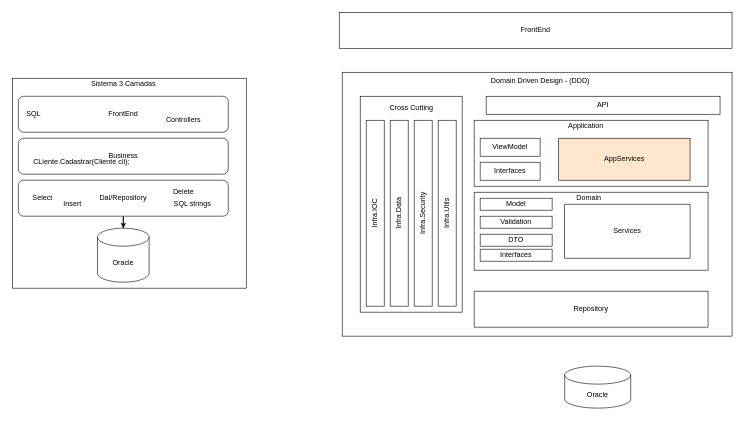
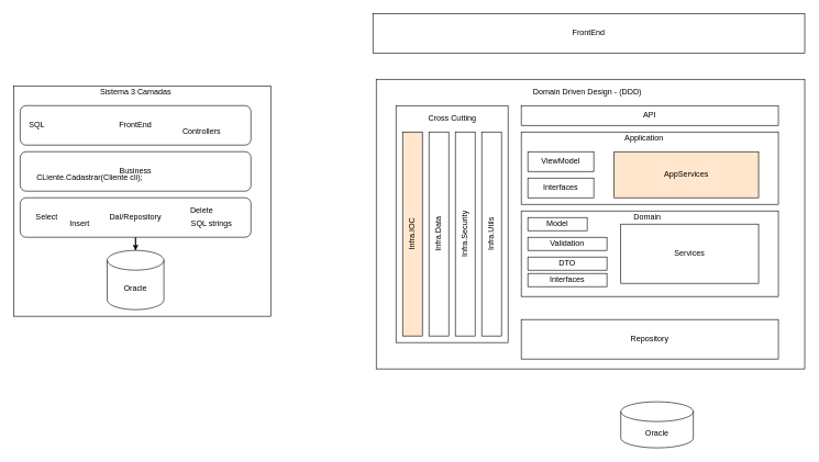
  <mxCell id="0" />
  <mxCell id="1" parent="0" />
  <mxCell id="2" value="" style="rounded=0;whiteSpace=wrap;html=1;" parent="1" vertex="1"><mxGeometry x="570" y="120" width="650" height="440" as="geometry" /></mxCell>
  <mxCell id="3" value="" style="rounded=0;whiteSpace=wrap;html=1;" parent="1" vertex="1"><mxGeometry x="20" y="130" width="390" height="350" as="geometry" /></mxCell>
  <mxCell id="4" style="edgeStyle=orthogonalEdgeStyle;rounded=0;orthogonalLoop=1;jettySize=auto;html=1;" parent="1" source="5" target="8" edge="1"><mxGeometry relative="1" as="geometry" /></mxCell>
  <mxCell id="5" value="Dal/Repository" style="rounded=1;whiteSpace=wrap;html=1;" parent="1" vertex="1"><mxGeometry x="30" y="300" width="350" height="60" as="geometry" /></mxCell>
  <mxCell id="6" value="Business" style="rounded=1;whiteSpace=wrap;html=1;" parent="1" vertex="1"><mxGeometry x="30" y="230" width="350" height="60" as="geometry" /></mxCell>
  <mxCell id="7" value="FrontEnd" style="rounded=1;whiteSpace=wrap;html=1;" parent="1" vertex="1"><mxGeometry x="30" y="160" width="350" height="60" as="geometry" /></mxCell>
  <mxCell id="8" value="Oracle" style="shape=cylinder3;whiteSpace=wrap;html=1;boundedLbl=1;backgroundOutline=1;size=15;" parent="1" vertex="1"><mxGeometry x="162" y="380" width="86" height="90" as="geometry" /></mxCell>
  <mxCell id="9" value="Select" style="text;html=1;align=center;verticalAlign=middle;resizable=0;points=[];autosize=1;" parent="1" vertex="1"><mxGeometry x="45" y="320" width="50" height="20" as="geometry" /></mxCell>
  <mxCell id="10" value="Insert" style="text;html=1;align=center;verticalAlign=middle;resizable=0;points=[];autosize=1;" parent="1" vertex="1"><mxGeometry x="95" y="330" width="50" height="20" as="geometry" /></mxCell>
  <mxCell id="11" value="Delete" style="text;html=1;align=center;verticalAlign=middle;resizable=0;points=[];autosize=1;" parent="1" vertex="1"><mxGeometry x="280" y="310" width="50" height="20" as="geometry" /></mxCell>
  <mxCell id="12" value="SQL strings" style="text;html=1;align=center;verticalAlign=middle;resizable=0;points=[];autosize=1;" parent="1" vertex="1"><mxGeometry x="280" y="330" width="80" height="20" as="geometry" /></mxCell>
  <mxCell id="13" value="CLiente.Cadastrar(Cliente cli);" style="text;html=1;align=center;verticalAlign=middle;resizable=0;points=[];autosize=1;" parent="1" vertex="1"><mxGeometry x="45" y="260" width="180" height="20" as="geometry" /></mxCell>
  <mxCell id="14" value="SQL" style="text;html=1;align=center;verticalAlign=middle;resizable=0;points=[];autosize=1;" parent="1" vertex="1"><mxGeometry x="30" y="180" width="50" height="20" as="geometry" /></mxCell>
  <mxCell id="15" value="Controllers" style="text;html=1;align=center;verticalAlign=middle;resizable=0;points=[];autosize=1;" parent="1" vertex="1"><mxGeometry x="270" y="190" width="70" height="20" as="geometry" /></mxCell>
  <mxCell id="16" value="Sistema 3 Camadas" style="text;html=1;align=center;verticalAlign=middle;resizable=0;points=[];autosize=1;" parent="1" vertex="1"><mxGeometry x="145" y="130" width="120" height="20" as="geometry" /></mxCell>
- <mxCell id="17" value="Domain Driven Design - (DDD)" style="text;html=1;align=center;verticalAlign=middle;resizable=0;points=[];autosize=1;" parent="1" vertex="1"><mxGeometry x="810" y="125" width="180" height="20" as="geometry" /></mxCell>
+ <mxCell id="17" value="Domain Driven Design - (DDD)" style="text;html=1;align=center;verticalAlign=middle;resizable=0;points=[];autosize=1;" parent="1" vertex="1"><mxGeometry x="800" y="130" width="180" height="20" as="geometry" /></mxCell>
  <mxCell id="18" value="Oracle" style="shape=cylinder3;whiteSpace=wrap;html=1;boundedLbl=1;backgroundOutline=1;size=15;" parent="1" vertex="1"><mxGeometry x="941" y="610" width="110" height="70" as="geometry" /></mxCell>
  <mxCell id="19" value="" style="rounded=0;whiteSpace=wrap;html=1;" parent="1" vertex="1"><mxGeometry x="600" y="160" width="170" height="360" as="geometry" /></mxCell>
  <mxCell id="20" value="Repository" style="rounded=0;whiteSpace=wrap;html=1;" parent="1" vertex="1"><mxGeometry x="790" y="485" width="390" height="60" as="geometry" /></mxCell>
  <mxCell id="21" value="Cross Cutting" style="text;html=1;align=center;verticalAlign=middle;resizable=0;points=[];autosize=1;" parent="1" vertex="1"><mxGeometry x="640" y="170" width="90" height="20" as="geometry" /></mxCell>
  <mxCell id="22" value="" style="rounded=0;whiteSpace=wrap;html=1;" parent="1" vertex="1"><mxGeometry x="790" y="320" width="390" height="130" as="geometry" /></mxCell>
  <mxCell id="23" value="Domain" style="text;html=1;align=center;verticalAlign=middle;resizable=0;points=[];autosize=1;" parent="1" vertex="1"><mxGeometry x="951" y="320" width="60" height="20" as="geometry" /></mxCell>
  <mxCell id="24" value="" style="rounded=0;whiteSpace=wrap;html=1;" parent="1" vertex="1"><mxGeometry x="790" y="200" width="390" height="110" as="geometry" /></mxCell>
  <mxCell id="25" value="Application" style="text;html=1;align=center;verticalAlign=middle;resizable=0;points=[];autosize=1;" parent="1" vertex="1"><mxGeometry x="941" y="200" width="70" height="20" as="geometry" /></mxCell>
- <mxCell id="26" value="API" style="rounded=0;whiteSpace=wrap;html=1;" parent="1" vertex="1"><mxGeometry x="810" y="160" width="390" height="30" as="geometry" /></mxCell>
+ <mxCell id="26" value="API" style="rounded=0;whiteSpace=wrap;html=1;" parent="1" vertex="1"><mxGeometry x="790" y="160" width="390" height="30" as="geometry" /></mxCell>
  <mxCell id="27" value="Infra.Utils" style="rounded=0;whiteSpace=wrap;html=1;horizontal=0;" parent="1" vertex="1"><mxGeometry x="730" y="200" width="30" height="310" as="geometry" /></mxCell>
  <mxCell id="28" value="Infra.Security" style="rounded=0;whiteSpace=wrap;html=1;horizontal=0;" parent="1" vertex="1"><mxGeometry x="690" y="200" width="30" height="310" as="geometry" /></mxCell>
  <mxCell id="29" value="AppServices" style="rounded=0;whiteSpace=wrap;html=1;fillColor=#ffe6cc;" parent="1" vertex="1"><mxGeometry x="931" y="230" width="219" height="70" as="geometry" /></mxCell>
  <mxCell id="30" value="ViewModel" style="rounded=0;whiteSpace=wrap;html=1;" parent="1" vertex="1"><mxGeometry x="800" y="230" width="100" height="30" as="geometry" /></mxCell>
  <mxCell id="31" value="Interfaces" style="rounded=0;whiteSpace=wrap;html=1;" parent="1" vertex="1"><mxGeometry x="800" y="270" width="100" height="30" as="geometry" /></mxCell>
  <mxCell id="32" value="Services" style="rounded=0;whiteSpace=wrap;html=1;" parent="1" vertex="1"><mxGeometry x="941" y="340" width="209" height="90" as="geometry" /></mxCell>
- <mxCell id="33" value="Model" style="rounded=0;whiteSpace=wrap;html=1;" parent="1" vertex="1"><mxGeometry x="800" y="330" width="120" height="20" as="geometry" /></mxCell>
+ <mxCell id="33" value="Model" style="rounded=0;whiteSpace=wrap;html=1;" parent="1" vertex="1"><mxGeometry x="800" y="330" width="90" height="20" as="geometry" /></mxCell>
  <mxCell id="34" value="Validation" style="rounded=0;whiteSpace=wrap;html=1;" parent="1" vertex="1"><mxGeometry x="800" y="360" width="120" height="20" as="geometry" /></mxCell>
  <mxCell id="35" value="DTO" style="rounded=0;whiteSpace=wrap;html=1;" parent="1" vertex="1"><mxGeometry x="800" y="390" width="120" height="20" as="geometry" /></mxCell>
  <mxCell id="36" value="Interfaces" style="rounded=0;whiteSpace=wrap;html=1;" parent="1" vertex="1"><mxGeometry x="800" y="415" width="120" height="20" as="geometry" /></mxCell>
  <mxCell id="37" value="Infra.Data" style="rounded=0;whiteSpace=wrap;html=1;rotation=0;horizontal=0;" parent="1" vertex="1"><mxGeometry x="650" y="200" width="30" height="310" as="geometry" /></mxCell>
- <mxCell id="38" value="Infra.IOC" style="rounded=0;whiteSpace=wrap;html=1;horizontal=0;" parent="1" vertex="1"><mxGeometry x="610" y="200" width="30" height="310" as="geometry" /></mxCell>
+ <mxCell id="38" value="Infra.IOC" style="rounded=0;whiteSpace=wrap;html=1;horizontal=0;fillColor=#ffe6cc;" parent="1" vertex="1"><mxGeometry x="610" y="200" width="30" height="310" as="geometry" /></mxCell>
  <mxCell id="39" value="FrontEnd" style="rounded=0;whiteSpace=wrap;html=1;" parent="1" vertex="1"><mxGeometry x="565" y="20" width="655" height="60" as="geometry" /></mxCell>
